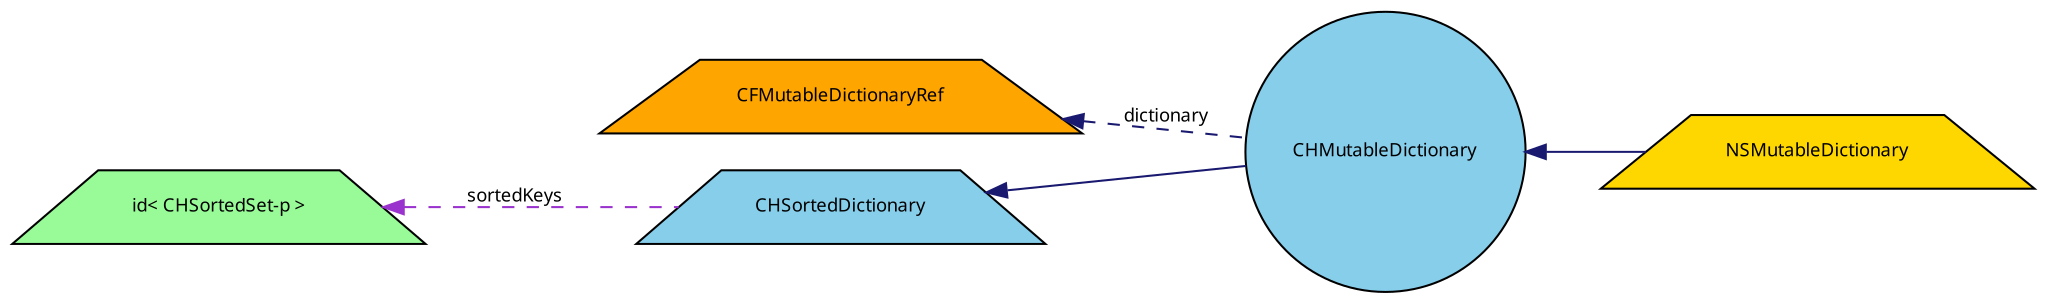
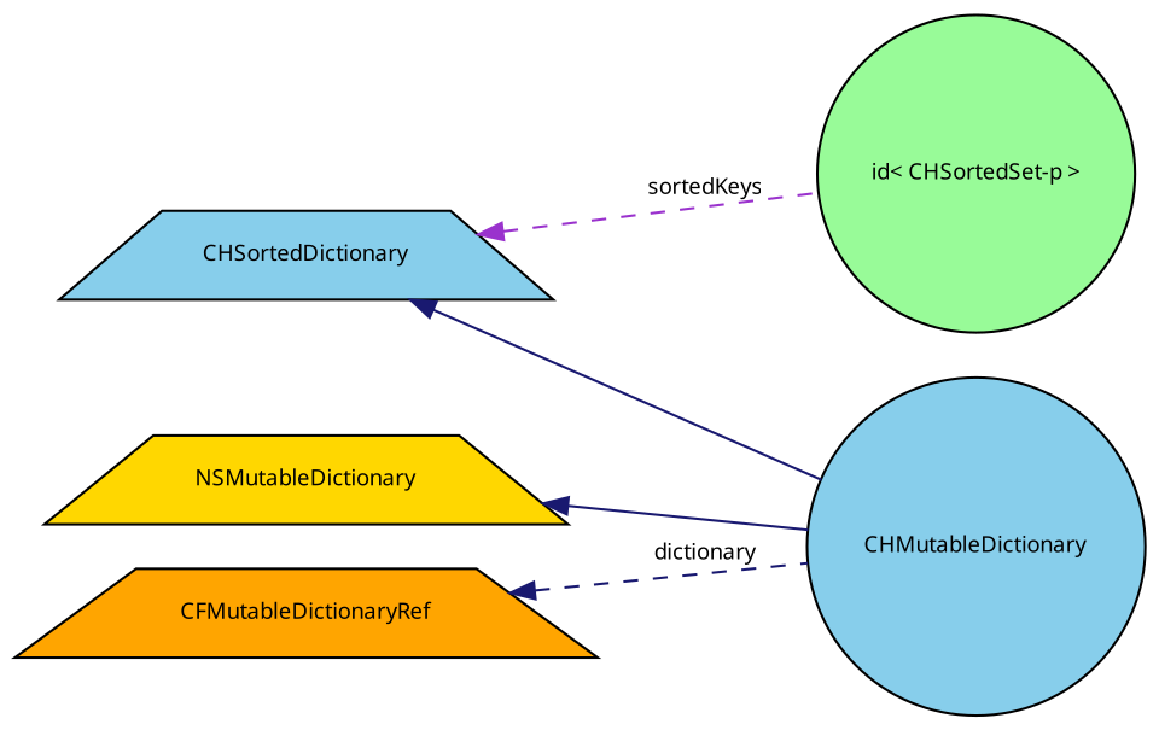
  digraph {
    rankdir=LR
    node [color=black fillcolor=skyblue fontname=LucidaGrande fontsize=9 shape=trapezium style=filled]
    edge [color=midnightblue dir=back fontname=LucidaGrande fontsize=9 labelfontname=LucidaGrande labelfontsize=9 style=solid]
    n1 [fontcolor=black height=0.2 label=CHSortedDictionary width=0.4]
    n2 [height=0.2 label=CHMutableDictionary shape=circle width=0.4]
    n3 [fillcolor=gold height=0.2 label=NSMutableDictionary width=0.4]
    n4 [fillcolor=orange height=0.2 label=CFMutableDictionaryRef width=0.4]
-   n5 [fillcolor=palegreen height=0.2 label="id\< CHSortedSet-p \>" width=0.4]
+   n5 [fillcolor=palegreen height=0.2 label="id\< CHSortedSet-p \>" shape=circle width=0.4]
    n1 -> n2
-   n2 -> n3
+   n3 -> n2
    n4 -> n2 [label=" dictionary" style=dashed]
-   n5 -> n1 [color=darkorchid3 label=" sortedKeys" style=dashed]
+   n1 -> n5 [color=darkorchid3 label=" sortedKeys" style=dashed]
  }
